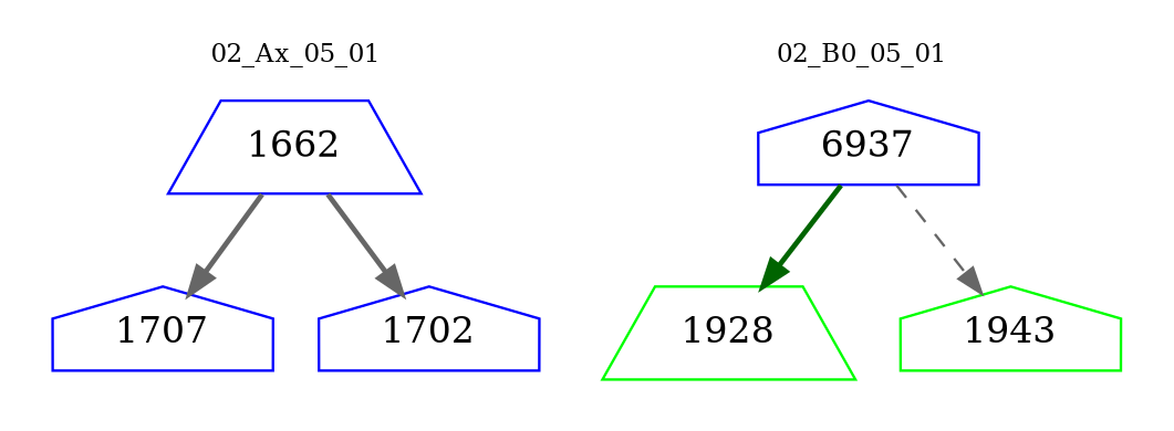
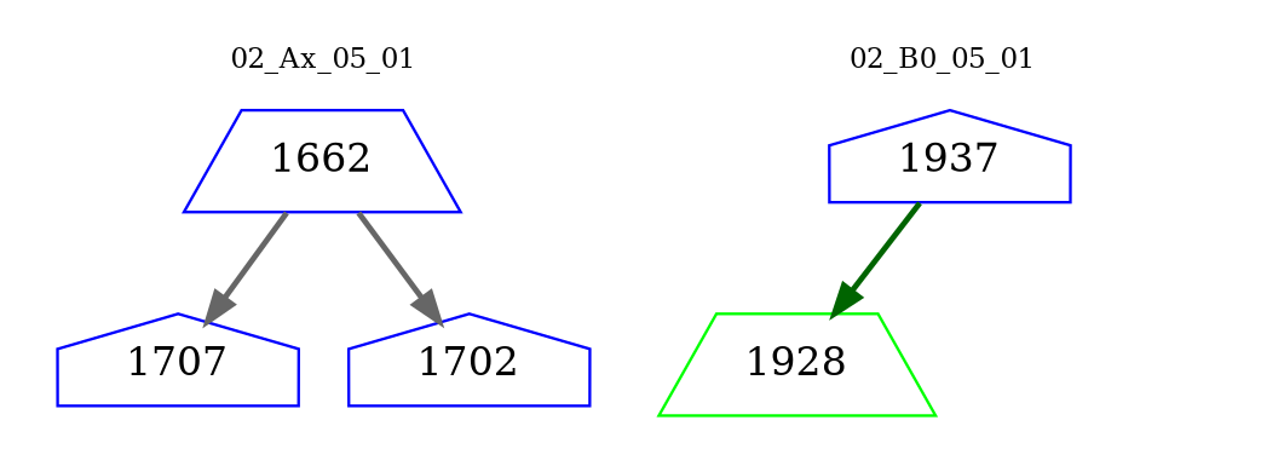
  digraph {
    node [color=blue shape=house]
    edge [color=gray40 style=bold]
    n1 [label=1662 shape=trapezium]
    n2 [label=1707]
    n3 [label=1702]
-   n4 [label=6937]
+   n4 [label=1937]
    n5 [color=green label=1928 shape=trapezium]
-   n6 [color=green label=1943]
    subgraph cluster_1 {
      color=white
      fontsize=10
      label="02_Ax_05_01"
      n1
      n2
      n3
    }
    subgraph cluster_2 {
      color=white
      fontsize=10
      label="02_B0_05_01"
      n4
      n5
-     n6
    }
    n1 -> n2
    n1 -> n3
    n4 -> n5 [color=darkgreen]
-   n4 -> n6 [style=dashed]
  }
